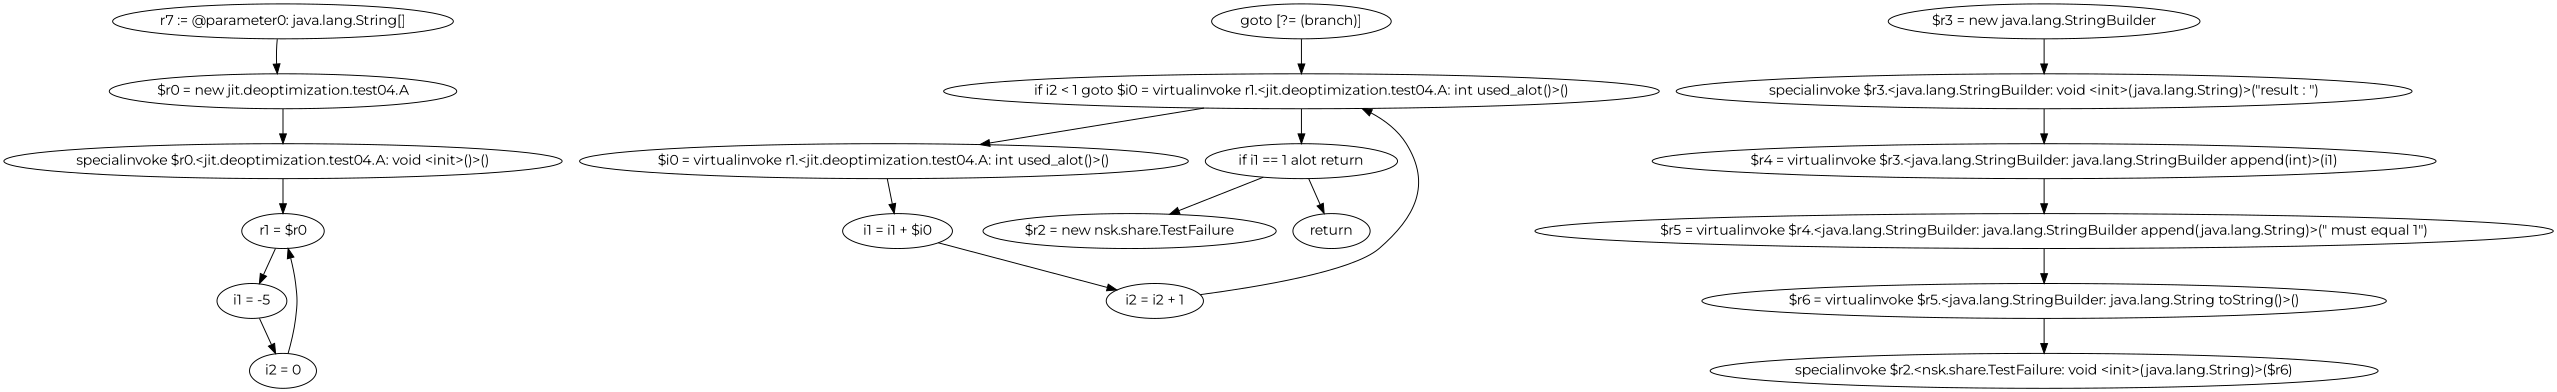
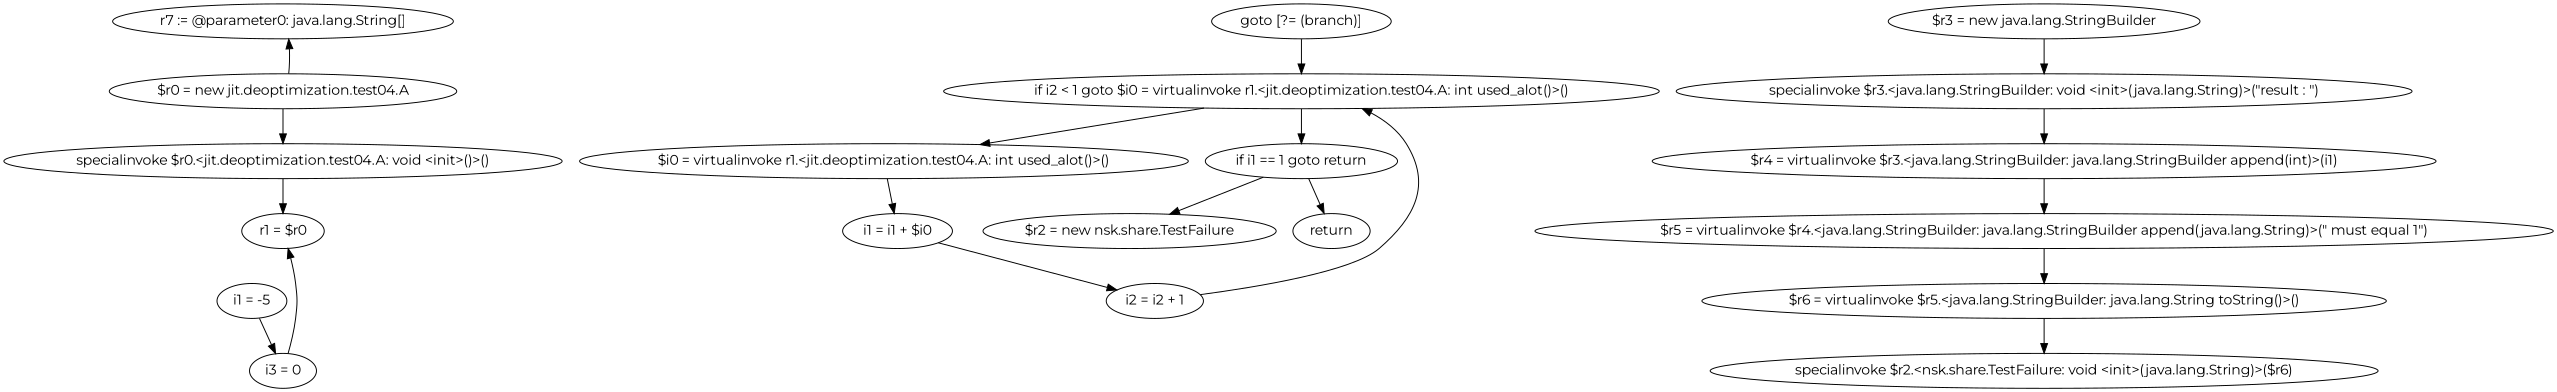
  digraph {
    fontname=Montserrat
    node [fontname=Montserrat]
    edge [fontname=Montserrat]
    "r7 := @parameter0: java.lang.String[]"
    "$r0 = new jit.deoptimization.test04.A"
    "specialinvoke $r0.<jit.deoptimization.test04.A: void <init>()>()"
    "r1 = $r0"
    n5 [label="i1 = -5"]
-   "i2 = 0"
+   "i2 = 0" [label="i3 = 0"]
    "goto [?= (branch)]"
    "if i2 < 1 goto $i0 = virtualinvoke r1.<jit.deoptimization.test04.A: int used_alot()>()"
    "$i0 = virtualinvoke r1.<jit.deoptimization.test04.A: int used_alot()>()"
-   "if i1 == 1 goto return" [label="if i1 == 1 alot return"]
+   "if i1 == 1 goto return"
    "i1 = i1 + $i0"
    "i2 = i2 + 1"
    "$r2 = new nsk.share.TestFailure"
    return
    "$r3 = new java.lang.StringBuilder"
    "specialinvoke $r3.<java.lang.StringBuilder: void <init>(java.lang.String)>(\"result : \")"
    "$r4 = virtualinvoke $r3.<java.lang.StringBuilder: java.lang.StringBuilder append(int)>(i1)"
    "$r5 = virtualinvoke $r4.<java.lang.StringBuilder: java.lang.StringBuilder append(java.lang.String)>(\" must equal 1\")"
    "$r6 = virtualinvoke $r5.<java.lang.StringBuilder: java.lang.String toString()>()"
    "specialinvoke $r2.<nsk.share.TestFailure: void <init>(java.lang.String)>($r6)"
-   "r7 := @parameter0: java.lang.String[]" -> "$r0 = new jit.deoptimization.test04.A"
+   "$r0 = new jit.deoptimization.test04.A" -> "r7 := @parameter0: java.lang.String[]"
    "$r0 = new jit.deoptimization.test04.A" -> "specialinvoke $r0.<jit.deoptimization.test04.A: void <init>()>()"
    "specialinvoke $r0.<jit.deoptimization.test04.A: void <init>()>()" -> "r1 = $r0"
-   "r1 = $r0" -> n5
    n5 -> "i2 = 0"
    "i2 = 0" -> "r1 = $r0"
    "goto [?= (branch)]" -> "if i2 < 1 goto $i0 = virtualinvoke r1.<jit.deoptimization.test04.A: int used_alot()>()"
    "if i2 < 1 goto $i0 = virtualinvoke r1.<jit.deoptimization.test04.A: int used_alot()>()" -> "$i0 = virtualinvoke r1.<jit.deoptimization.test04.A: int used_alot()>()"
    "if i2 < 1 goto $i0 = virtualinvoke r1.<jit.deoptimization.test04.A: int used_alot()>()" -> "if i1 == 1 goto return"
    "$i0 = virtualinvoke r1.<jit.deoptimization.test04.A: int used_alot()>()" -> "i1 = i1 + $i0"
    "if i1 == 1 goto return" -> "$r2 = new nsk.share.TestFailure"
    "if i1 == 1 goto return" -> return
    "i1 = i1 + $i0" -> "i2 = i2 + 1"
    "i2 = i2 + 1" -> "if i2 < 1 goto $i0 = virtualinvoke r1.<jit.deoptimization.test04.A: int used_alot()>()"
    "$r3 = new java.lang.StringBuilder" -> "specialinvoke $r3.<java.lang.StringBuilder: void <init>(java.lang.String)>(\"result : \")"
    "specialinvoke $r3.<java.lang.StringBuilder: void <init>(java.lang.String)>(\"result : \")" -> "$r4 = virtualinvoke $r3.<java.lang.StringBuilder: java.lang.StringBuilder append(int)>(i1)"
    "$r4 = virtualinvoke $r3.<java.lang.StringBuilder: java.lang.StringBuilder append(int)>(i1)" -> "$r5 = virtualinvoke $r4.<java.lang.StringBuilder: java.lang.StringBuilder append(java.lang.String)>(\" must equal 1\")"
    "$r5 = virtualinvoke $r4.<java.lang.StringBuilder: java.lang.StringBuilder append(java.lang.String)>(\" must equal 1\")" -> "$r6 = virtualinvoke $r5.<java.lang.StringBuilder: java.lang.String toString()>()"
    "$r6 = virtualinvoke $r5.<java.lang.StringBuilder: java.lang.String toString()>()" -> "specialinvoke $r2.<nsk.share.TestFailure: void <init>(java.lang.String)>($r6)"
  }
